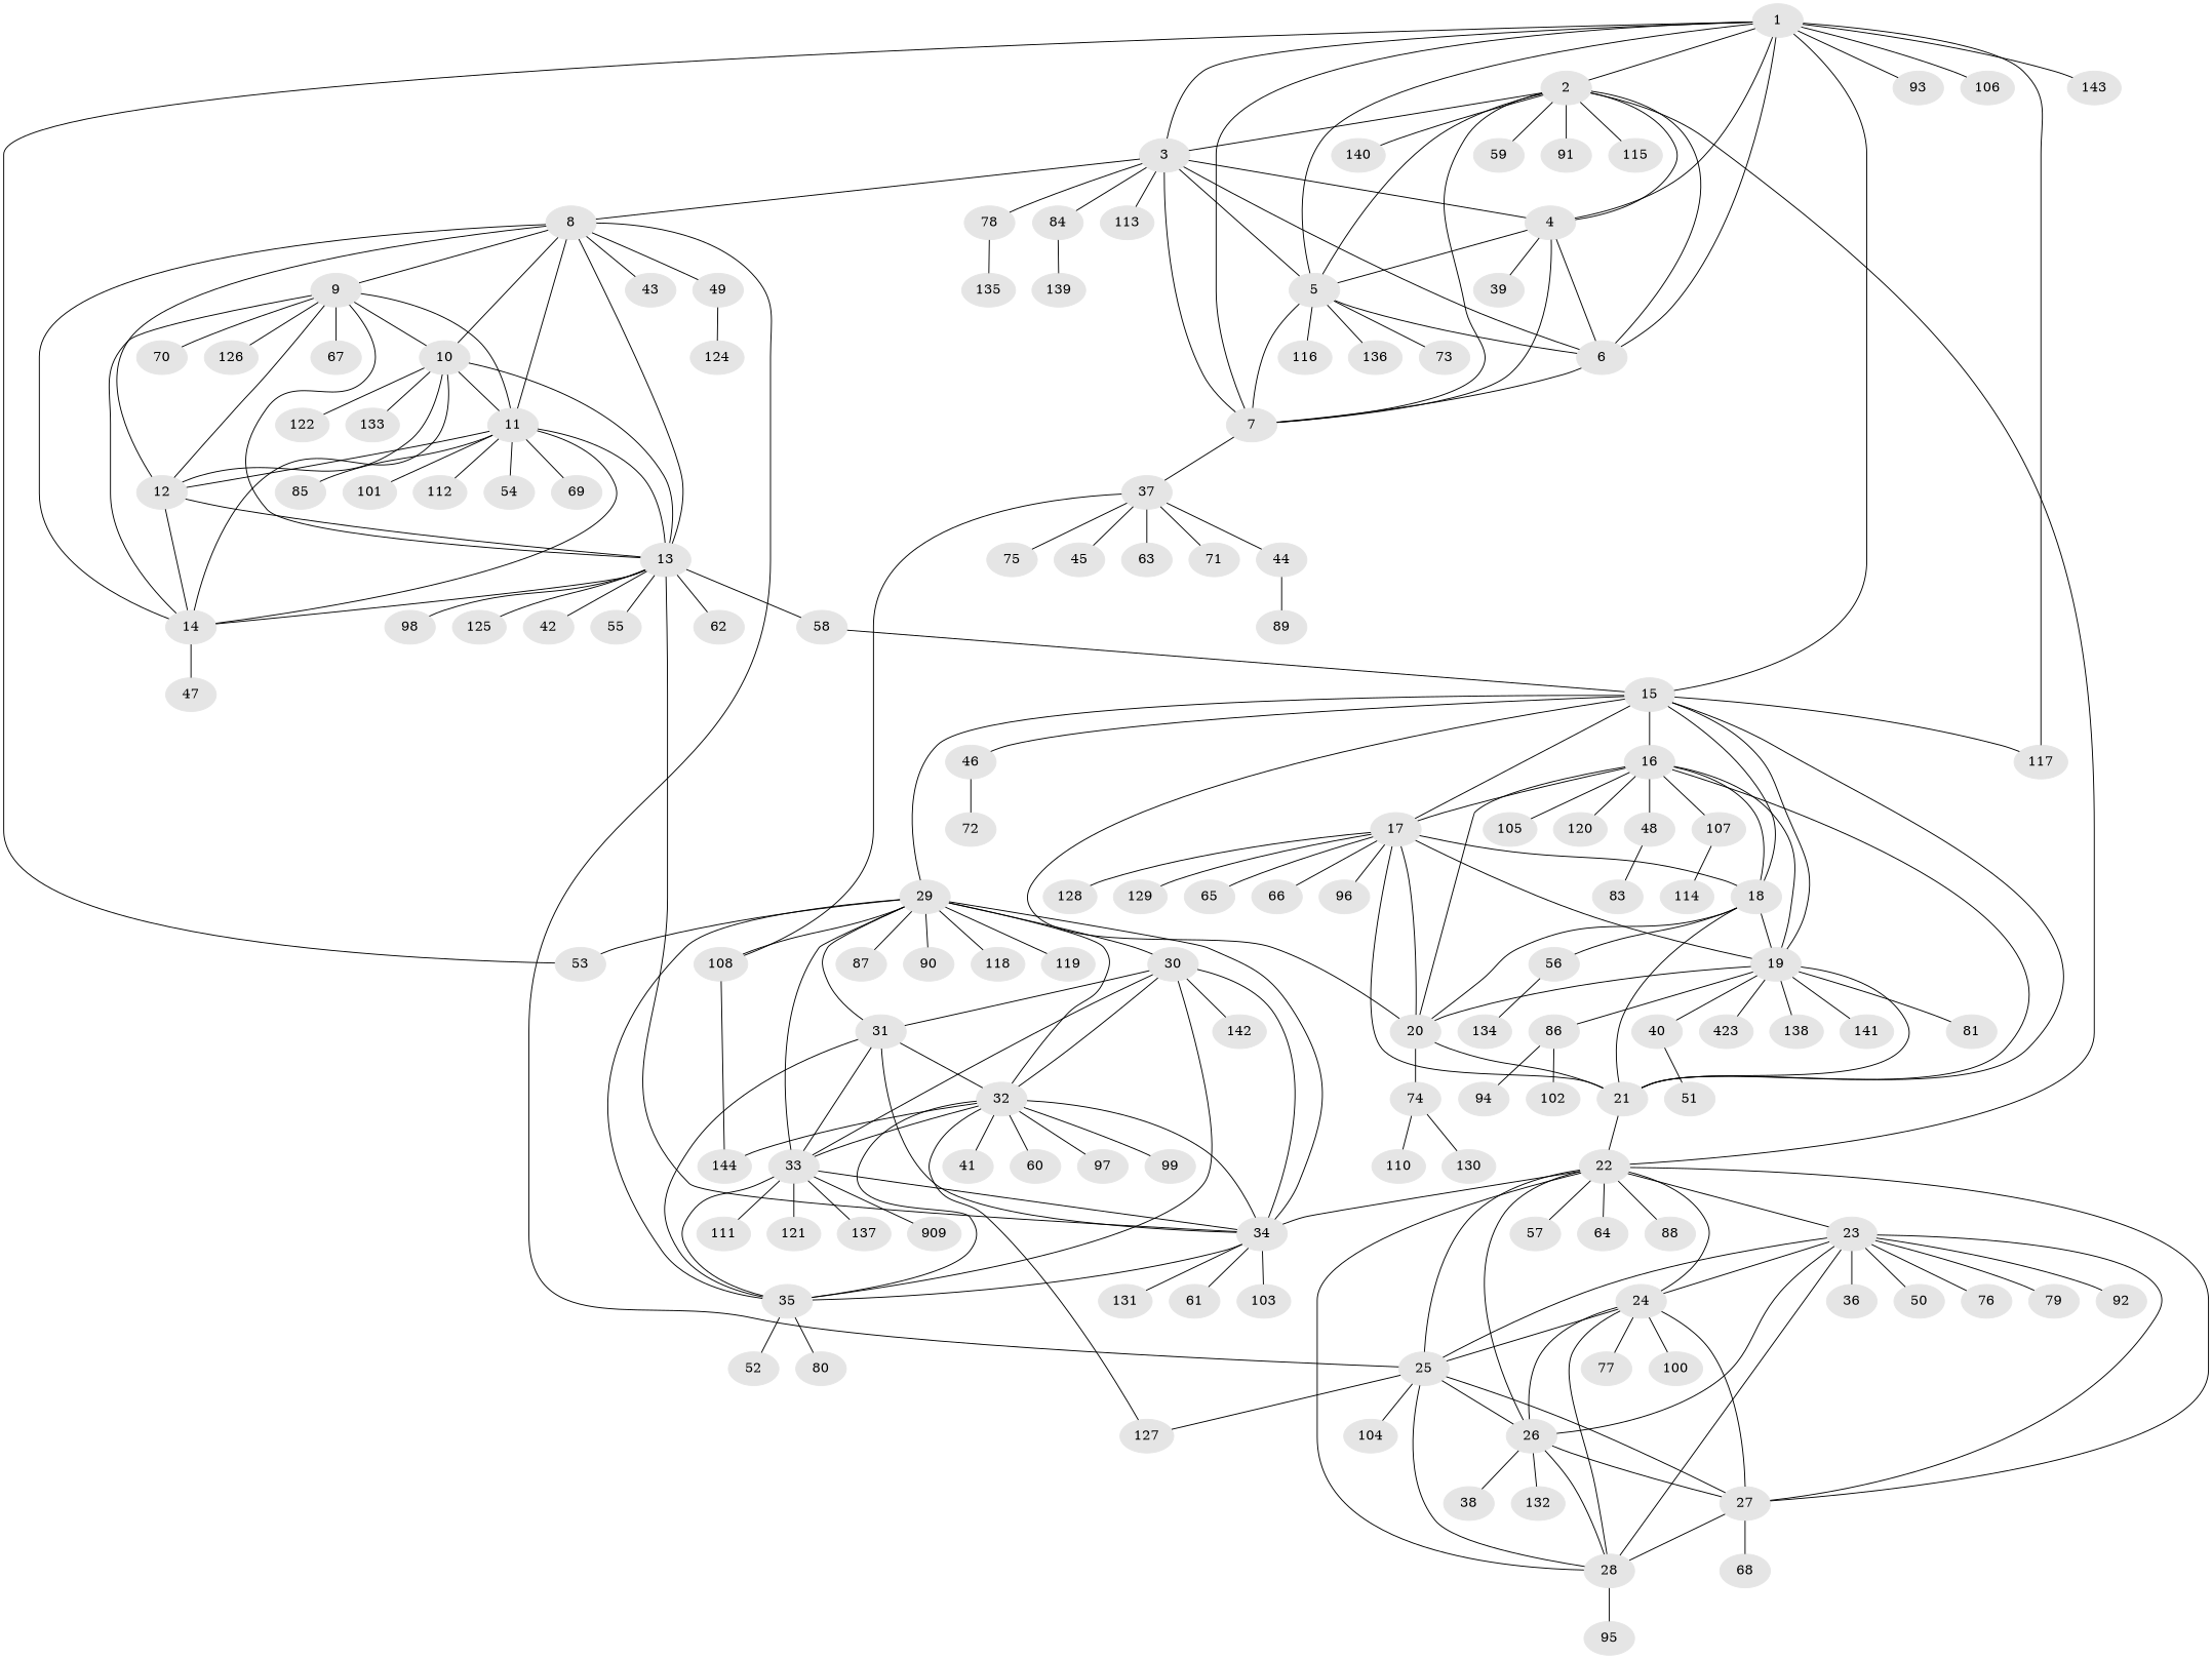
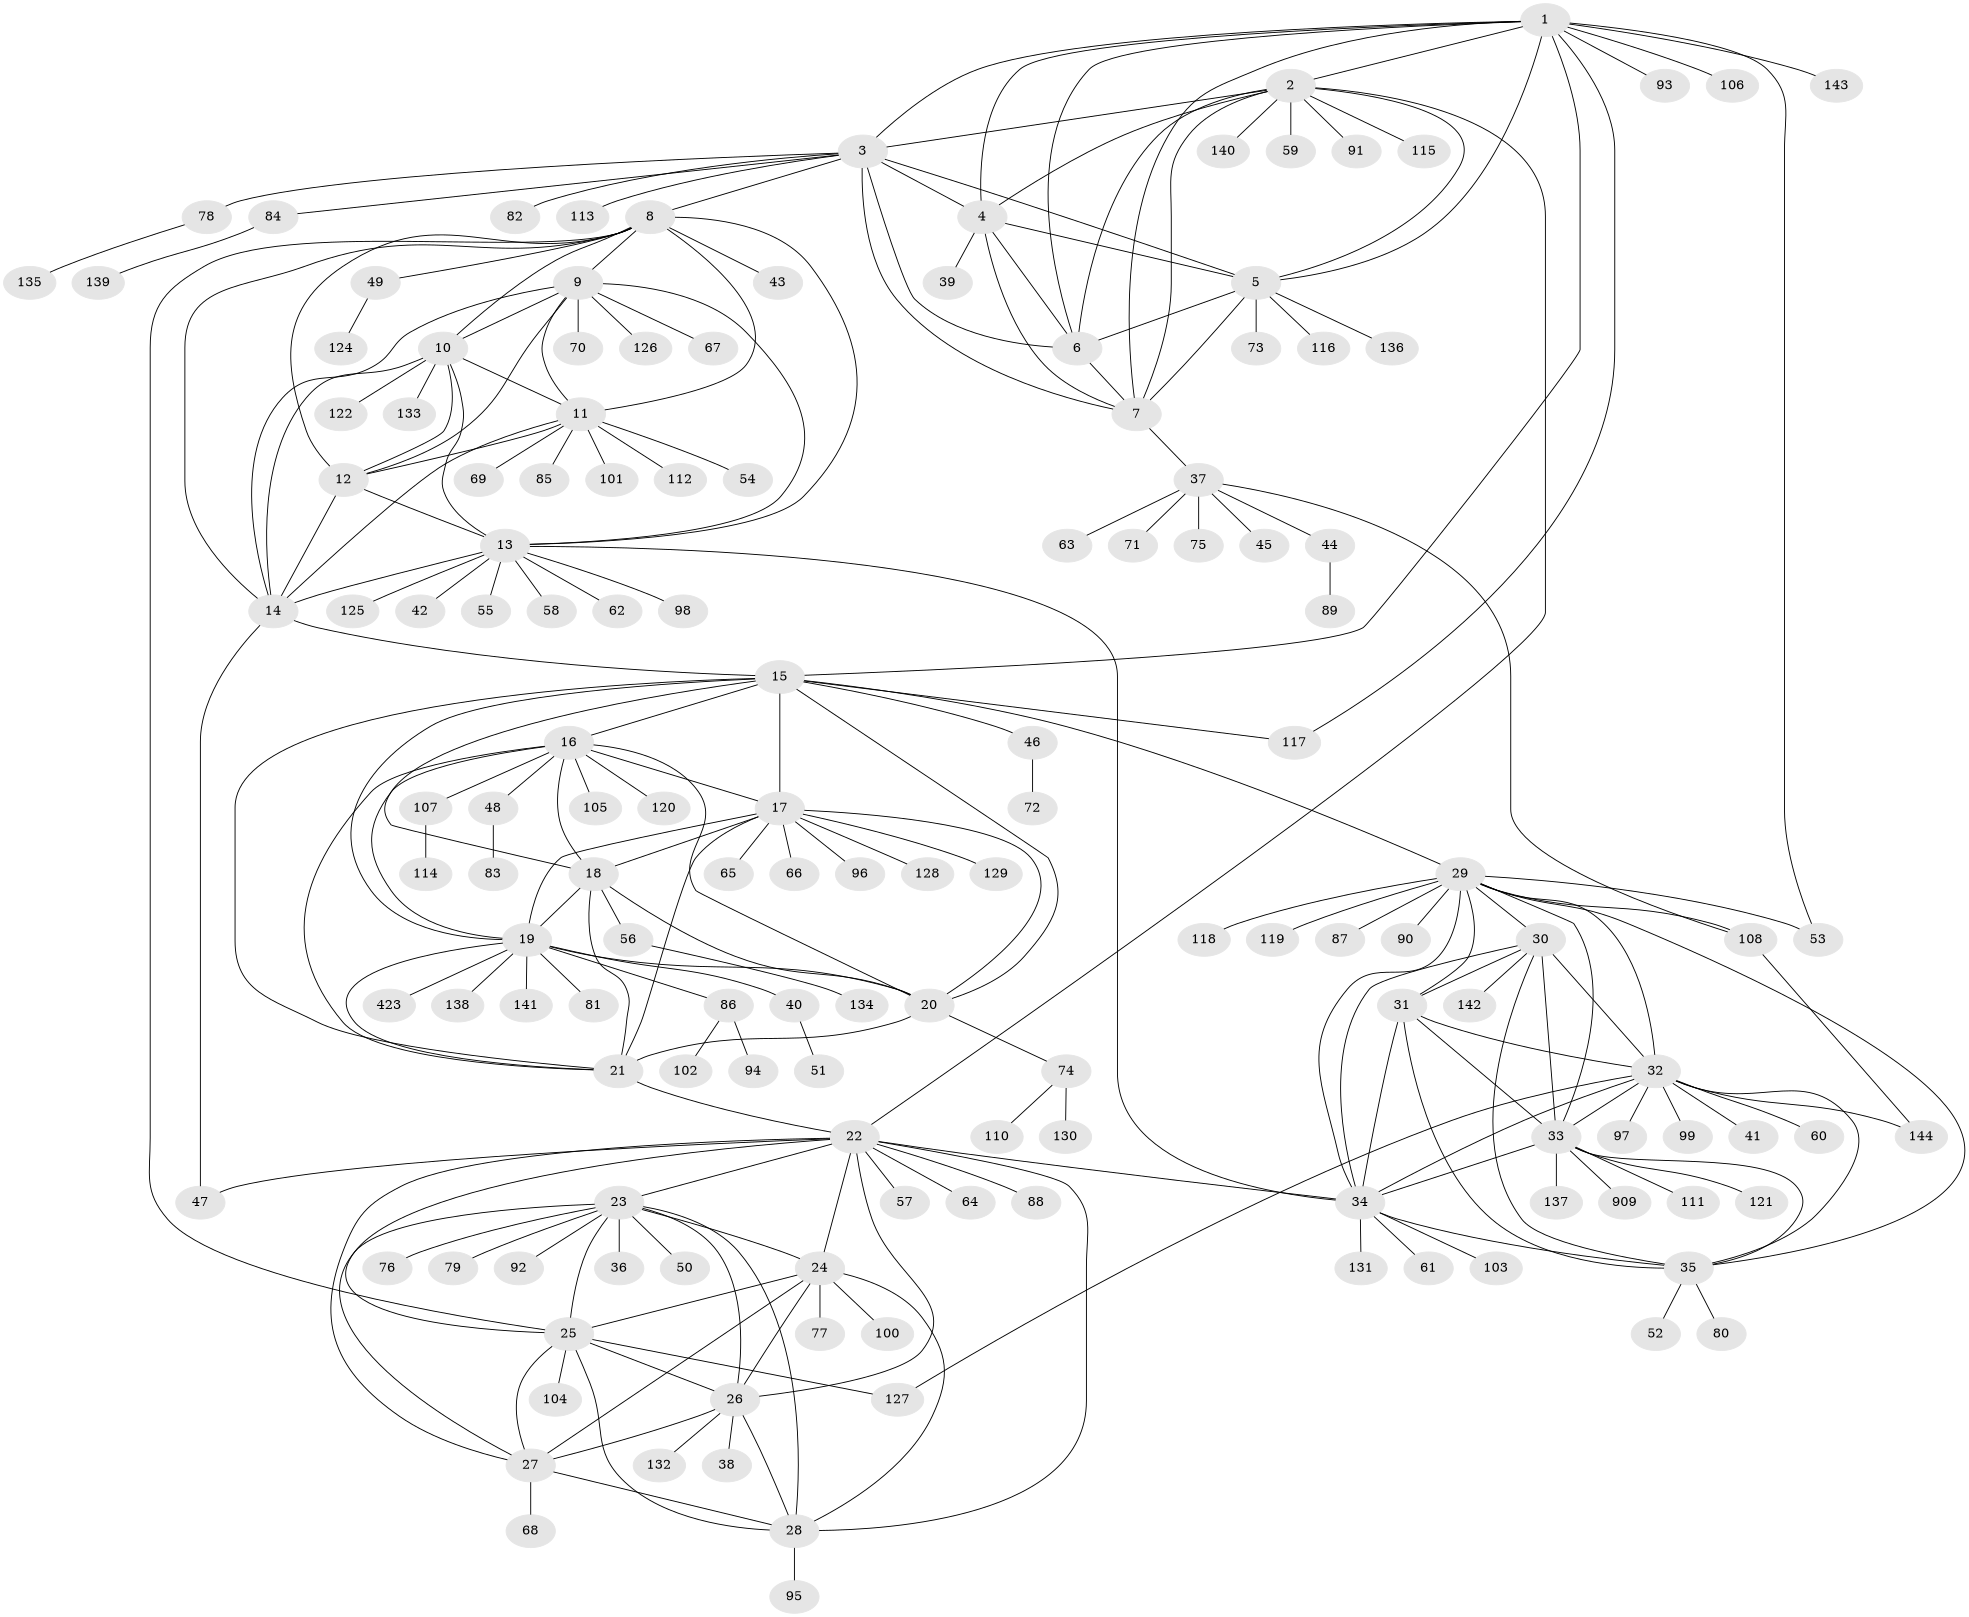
  graph {
    node [color=gray90 style=filled]
    1
    2
    3
    4
    5
    6
    7
    15
    53
    93
    106
    117
    143
    22
    59
    91
    115
    140
    8
    78
+   82
    84
    113
    39
    73
    116
    136
    37
    16
    17
    18
    19
    20
    21
    29
    46
    25
    34
    47
    23
    24
    26
    27
    28
    57
    64
    88
    32
    127
    33
    35
    41
    60
    97
    99
    144
    9
    10
    11
    12
    13
    14
    43
    49
    135
    139
    108
    44
    45
    63
    71
    75
    67
    70
    126
    122
    133
    54
    69
    85
    101
    112
    42
    55
    58
    62
    98
    125
    104
    124
    61
    103
    131
    48
    105
    107
    120
    65
    66
    96
    128
    129
    56
    40
    81
    86
    n107 [label=423]
    138
    141
    74
    30
    31
    87
    90
    118
    119
    72
    83
    114
    134
    51
    94
    102
    110
    130
    36
    50
    76
    79
    92
    77
    100
    38
    132
    68
    95
    142
    n138 [label=909]
    111
    121
    137
    52
    80
    89
    1 -- 2
    1 -- 3
    1 -- 4
    1 -- 5
    1 -- 6
    1 -- 7
    1 -- 15
    1 -- 53
    1 -- 93
    1 -- 106
    1 -- 117
    1 -- 143
    2 -- 3
    2 -- 4
    2 -- 5
    2 -- 6
    2 -- 7
    2 -- 22
    2 -- 59
    2 -- 91
    2 -- 115
    2 -- 140
    3 -- 4
    3 -- 5
    3 -- 6
    3 -- 7
    3 -- 8
    3 -- 78
+   3 -- 82
    3 -- 84
    3 -- 113
    4 -- 5
    4 -- 6
    4 -- 7
    4 -- 39
    5 -- 6
    5 -- 7
    5 -- 73
    5 -- 116
    5 -- 136
    6 -- 7
    7 -- 37
    15 -- 117
    15 -- 16
    15 -- 17
    15 -- 18
    15 -- 19
    15 -- 20
    15 -- 21
    15 -- 29
    15 -- 46
    22 -- 25
    22 -- 34
+   22 -- 47
    22 -- 23
    22 -- 24
    22 -- 26
    22 -- 27
    22 -- 28
    22 -- 57
    22 -- 64
    22 -- 88
    8 -- 25
    8 -- 9
    8 -- 10
    8 -- 11
    8 -- 12
    8 -- 13
    8 -- 14
    8 -- 43
    8 -- 49
    78 -- 135
    84 -- 139
    37 -- 108
    37 -- 44
    37 -- 45
    37 -- 63
    37 -- 71
    37 -- 75
    16 -- 17
    16 -- 18
    16 -- 19
    16 -- 20
    16 -- 21
    16 -- 48
    16 -- 105
    16 -- 107
    16 -- 120
    17 -- 18
    17 -- 19
    17 -- 20
    17 -- 21
    17 -- 65
    17 -- 66
    17 -- 96
    17 -- 128
    17 -- 129
    18 -- 19
    18 -- 20
    18 -- 21
    18 -- 56
    19 -- 20
    19 -- 21
    19 -- 40
    19 -- 81
    19 -- 86
    19 -- n107
    19 -- 138
    19 -- 141
    20 -- 21
    20 -- 74
    21 -- 22
    29 -- 53
    29 -- 34
    29 -- 32
    29 -- 33
    29 -- 35
    29 -- 108
    29 -- 30
    29 -- 31
    29 -- 87
    29 -- 90
    29 -- 118
    29 -- 119
    46 -- 72
    25 -- 26
    25 -- 27
    25 -- 28
    25 -- 127
    25 -- 104
    34 -- 35
    34 -- 61
    34 -- 103
    34 -- 131
    23 -- 25
    23 -- 24
    23 -- 26
    23 -- 27
    23 -- 28
    23 -- 36
    23 -- 50
    23 -- 76
    23 -- 79
    23 -- 92
    24 -- 25
    24 -- 26
    24 -- 27
    24 -- 28
    24 -- 77
    24 -- 100
    26 -- 27
    26 -- 28
    26 -- 38
    26 -- 132
    27 -- 28
    27 -- 68
    28 -- 95
    32 -- 34
    32 -- 127
    32 -- 33
    32 -- 35
    32 -- 41
    32 -- 60
    32 -- 97
    32 -- 99
    32 -- 144
    33 -- 34
    33 -- 35
    33 -- n138
    33 -- 111
    33 -- 121
    33 -- 137
    35 -- 52
    35 -- 80
    9 -- 10
    9 -- 11
    9 -- 12
    9 -- 13
    9 -- 14
    9 -- 67
    9 -- 70
    9 -- 126
    10 -- 11
    10 -- 12
    10 -- 13
    10 -- 14
    10 -- 122
    10 -- 133
    11 -- 12
-   11 -- 13
    11 -- 14
    11 -- 54
    11 -- 69
    11 -- 85
    11 -- 101
    11 -- 112
    12 -- 13
    12 -- 14
    13 -- 34
    13 -- 14
    13 -- 42
    13 -- 55
    13 -- 58
    13 -- 62
    13 -- 98
    13 -- 125
-   58 -- 15
+   14 -- 15
    14 -- 47
    49 -- 124
    108 -- 144
    44 -- 89
    48 -- 83
    107 -- 114
    56 -- 134
    40 -- 51
    86 -- 94
    86 -- 102
    74 -- 110
    74 -- 130
    30 -- 34
    30 -- 32
    30 -- 33
    30 -- 35
    30 -- 31
    30 -- 142
    31 -- 34
    31 -- 32
    31 -- 33
    31 -- 35
  }
